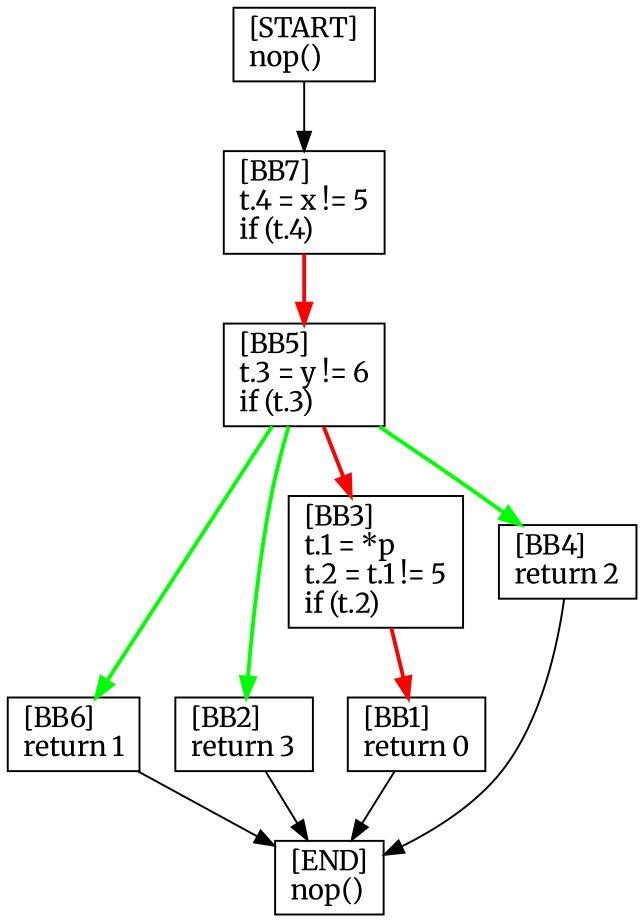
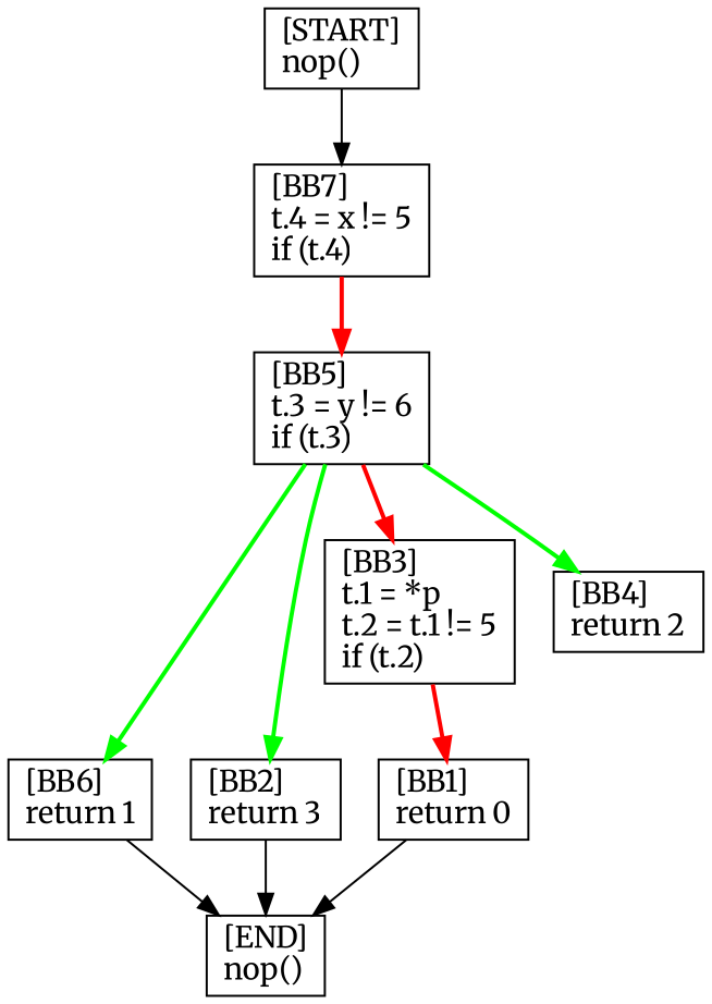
  digraph {
    fontname=Merriweather
    node [fontname=Merriweather shape=box]
    edge [fontname=Merriweather penwidth=2]
    n1 [label="[BB7]\lt.4 = x != 5\lif (t.4)\l"]
    n2 [label="[BB5]\lt.3 = y != 6\lif (t.3)\l"]
    n3 [label="[BB6]\lreturn 1\l"]
    n4 [label="[END]\lnop()\l"]
    n5 [label="[BB2]\lreturn 3\l"]
    n6 [label="[BB3]\lt.1 = *p\lt.2 = t.1 != 5\lif (t.2)\l"]
    n7 [label="[BB4]\lreturn 2\l"]
    n8 [label="[BB1]\lreturn 0\l"]
    n9 [label="[START]\lnop()\l"]
    n1 -> n2 [color=red]
    n2 -> n3 [color=green]
    n2 -> n5 [color=green]
    n2 -> n6 [color=red]
    n2 -> n7 [color=green]
    n3 -> n4 [penwidth=""]
    n5 -> n4 [penwidth=""]
    n6 -> n8 [color=red]
-   n7 -> n4 [penwidth=""]
    n8 -> n4 [penwidth=""]
    n9 -> n1 [penwidth=""]
  }
